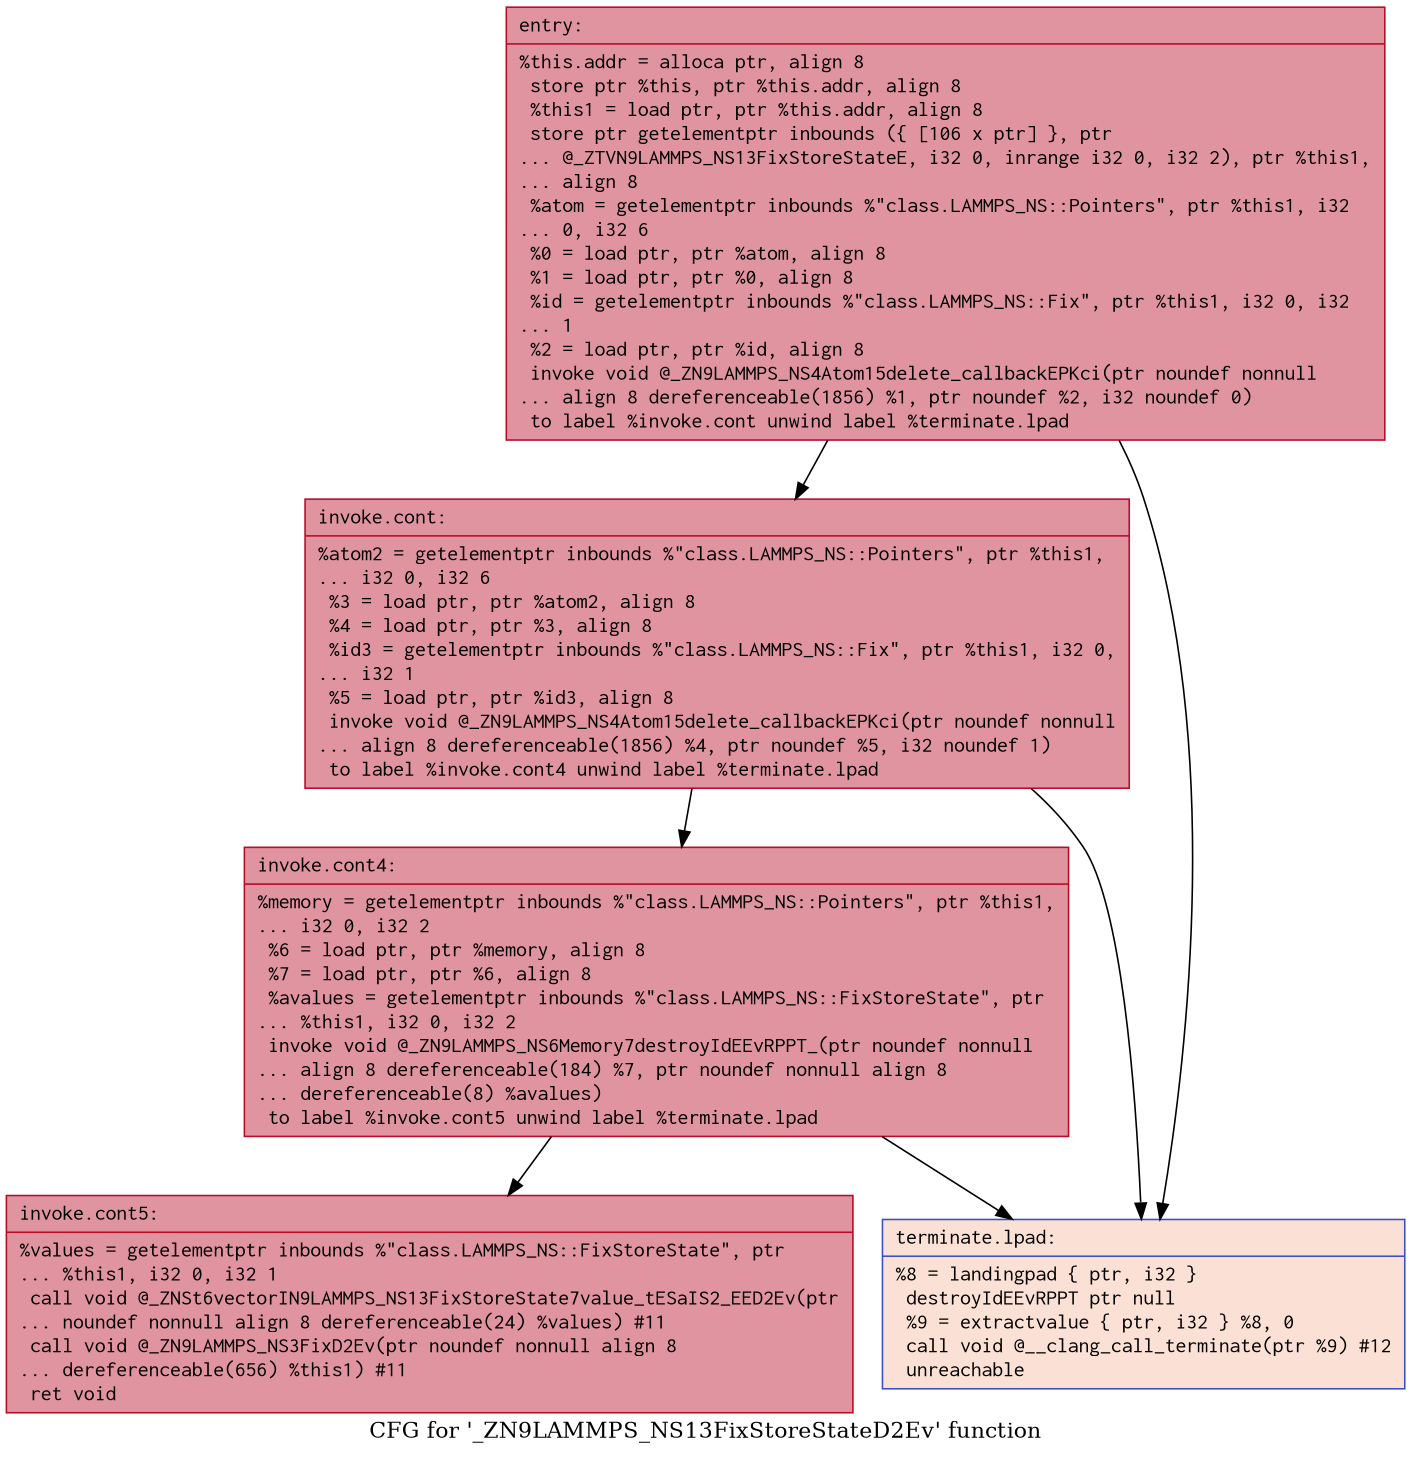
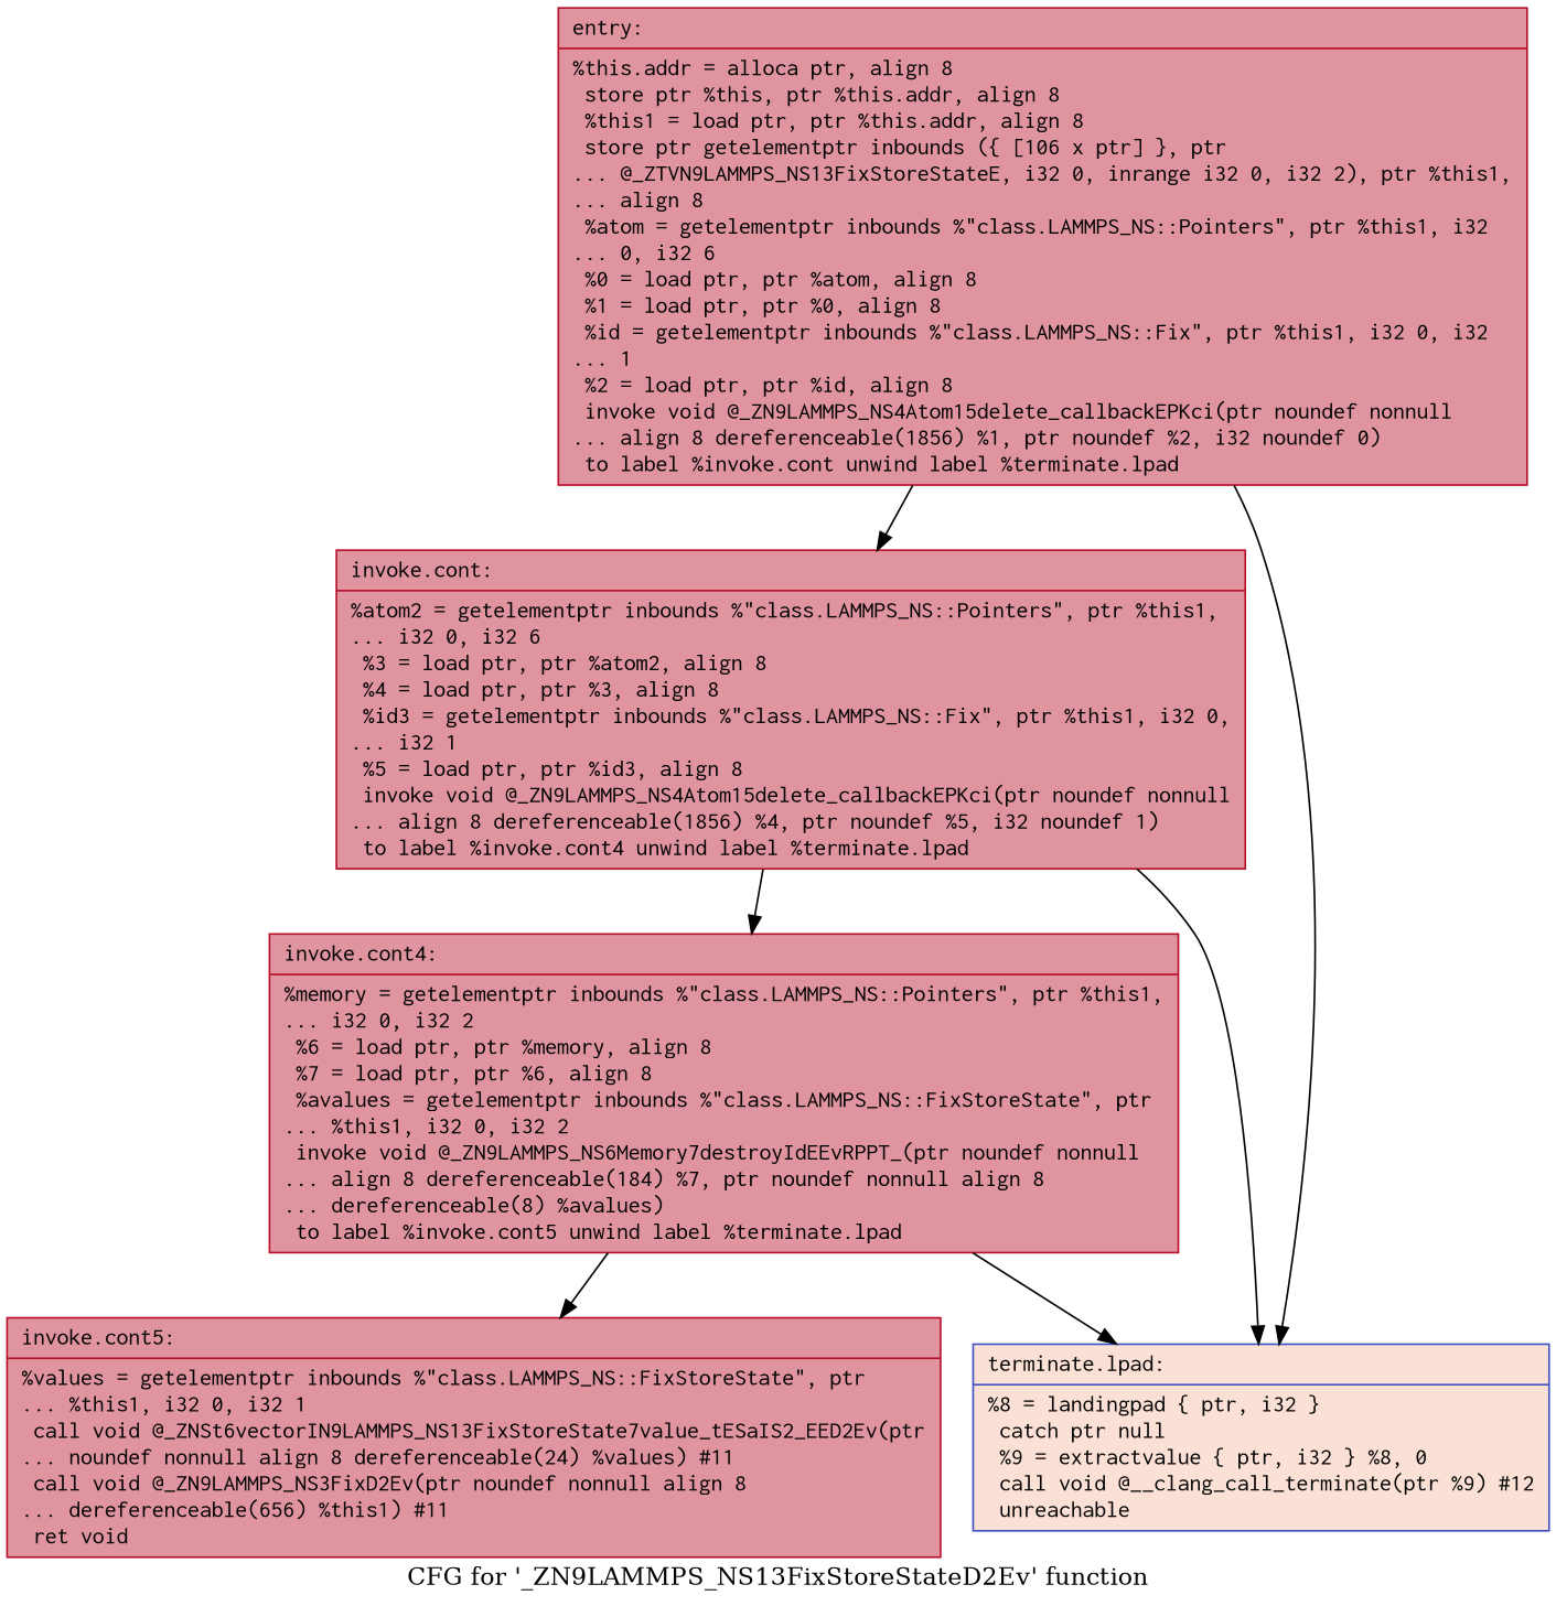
  digraph {
    label="CFG for '_ZN9LAMMPS_NS13FixStoreStateD2Ev' function"
    node [color="#b70d28ff" fillcolor="#b70d2870" fontname=Courier shape=record style=filled]
    n1 [label="{entry:\l|  %this.addr = alloca ptr, align 8\l  store ptr %this, ptr %this.addr, align 8\l  %this1 = load ptr, ptr %this.addr, align 8\l  store ptr getelementptr inbounds (\{ [106 x ptr] \}, ptr\l... @_ZTVN9LAMMPS_NS13FixStoreStateE, i32 0, inrange i32 0, i32 2), ptr %this1,\l... align 8\l  %atom = getelementptr inbounds %\"class.LAMMPS_NS::Pointers\", ptr %this1, i32\l... 0, i32 6\l  %0 = load ptr, ptr %atom, align 8\l  %1 = load ptr, ptr %0, align 8\l  %id = getelementptr inbounds %\"class.LAMMPS_NS::Fix\", ptr %this1, i32 0, i32\l... 1\l  %2 = load ptr, ptr %id, align 8\l  invoke void @_ZN9LAMMPS_NS4Atom15delete_callbackEPKci(ptr noundef nonnull\l... align 8 dereferenceable(1856) %1, ptr noundef %2, i32 noundef 0)\l          to label %invoke.cont unwind label %terminate.lpad\l}"]
    n2 [label="{invoke.cont:\l|  %atom2 = getelementptr inbounds %\"class.LAMMPS_NS::Pointers\", ptr %this1,\l... i32 0, i32 6\l  %3 = load ptr, ptr %atom2, align 8\l  %4 = load ptr, ptr %3, align 8\l  %id3 = getelementptr inbounds %\"class.LAMMPS_NS::Fix\", ptr %this1, i32 0,\l... i32 1\l  %5 = load ptr, ptr %id3, align 8\l  invoke void @_ZN9LAMMPS_NS4Atom15delete_callbackEPKci(ptr noundef nonnull\l... align 8 dereferenceable(1856) %4, ptr noundef %5, i32 noundef 1)\l          to label %invoke.cont4 unwind label %terminate.lpad\l}"]
-   n3 [color="#3d50c3ff" fillcolor="#f7bca170" label="{terminate.lpad:\l|  %8 = landingpad \{ ptr, i32 \}\l          destroyIdEEvRPPT ptr null\l  %9 = extractvalue \{ ptr, i32 \} %8, 0\l  call void @__clang_call_terminate(ptr %9) #12\l  unreachable\l}"]
+   n3 [color="#3d50c3ff" fillcolor="#f7bca170" label="{terminate.lpad:\l|  %8 = landingpad \{ ptr, i32 \}\l          catch ptr null\l  %9 = extractvalue \{ ptr, i32 \} %8, 0\l  call void @__clang_call_terminate(ptr %9) #12\l  unreachable\l}"]
    n4 [label="{invoke.cont4:\l|  %memory = getelementptr inbounds %\"class.LAMMPS_NS::Pointers\", ptr %this1,\l... i32 0, i32 2\l  %6 = load ptr, ptr %memory, align 8\l  %7 = load ptr, ptr %6, align 8\l  %avalues = getelementptr inbounds %\"class.LAMMPS_NS::FixStoreState\", ptr\l... %this1, i32 0, i32 2\l  invoke void @_ZN9LAMMPS_NS6Memory7destroyIdEEvRPPT_(ptr noundef nonnull\l... align 8 dereferenceable(184) %7, ptr noundef nonnull align 8\l... dereferenceable(8) %avalues)\l          to label %invoke.cont5 unwind label %terminate.lpad\l}"]
    n5 [label="{invoke.cont5:\l|  %values = getelementptr inbounds %\"class.LAMMPS_NS::FixStoreState\", ptr\l... %this1, i32 0, i32 1\l  call void @_ZNSt6vectorIN9LAMMPS_NS13FixStoreState7value_tESaIS2_EED2Ev(ptr\l... noundef nonnull align 8 dereferenceable(24) %values) #11\l  call void @_ZN9LAMMPS_NS3FixD2Ev(ptr noundef nonnull align 8\l... dereferenceable(656) %this1) #11\l  ret void\l}"]
    n1 -> n2
    n1 -> n3
    n2 -> n3
    n2 -> n4
    n4 -> n3
    n4 -> n5
  }
